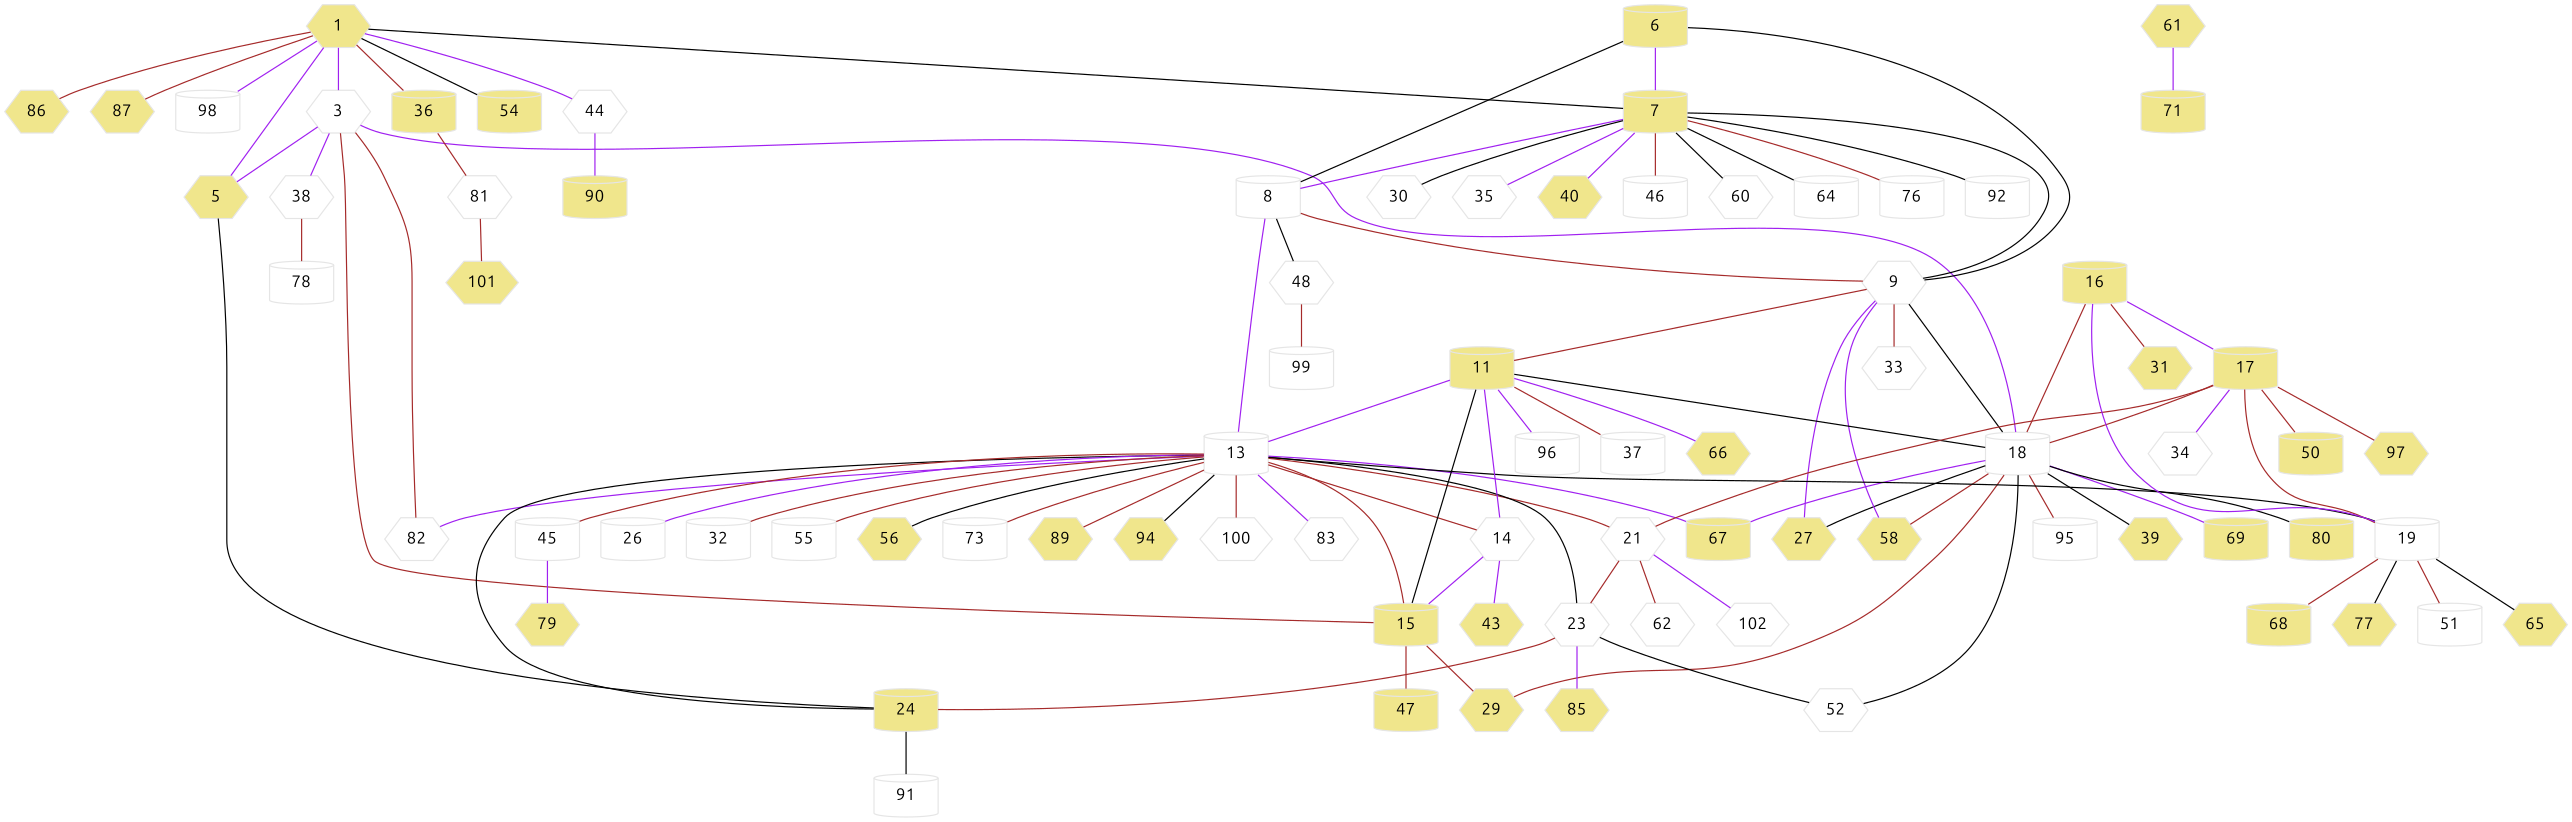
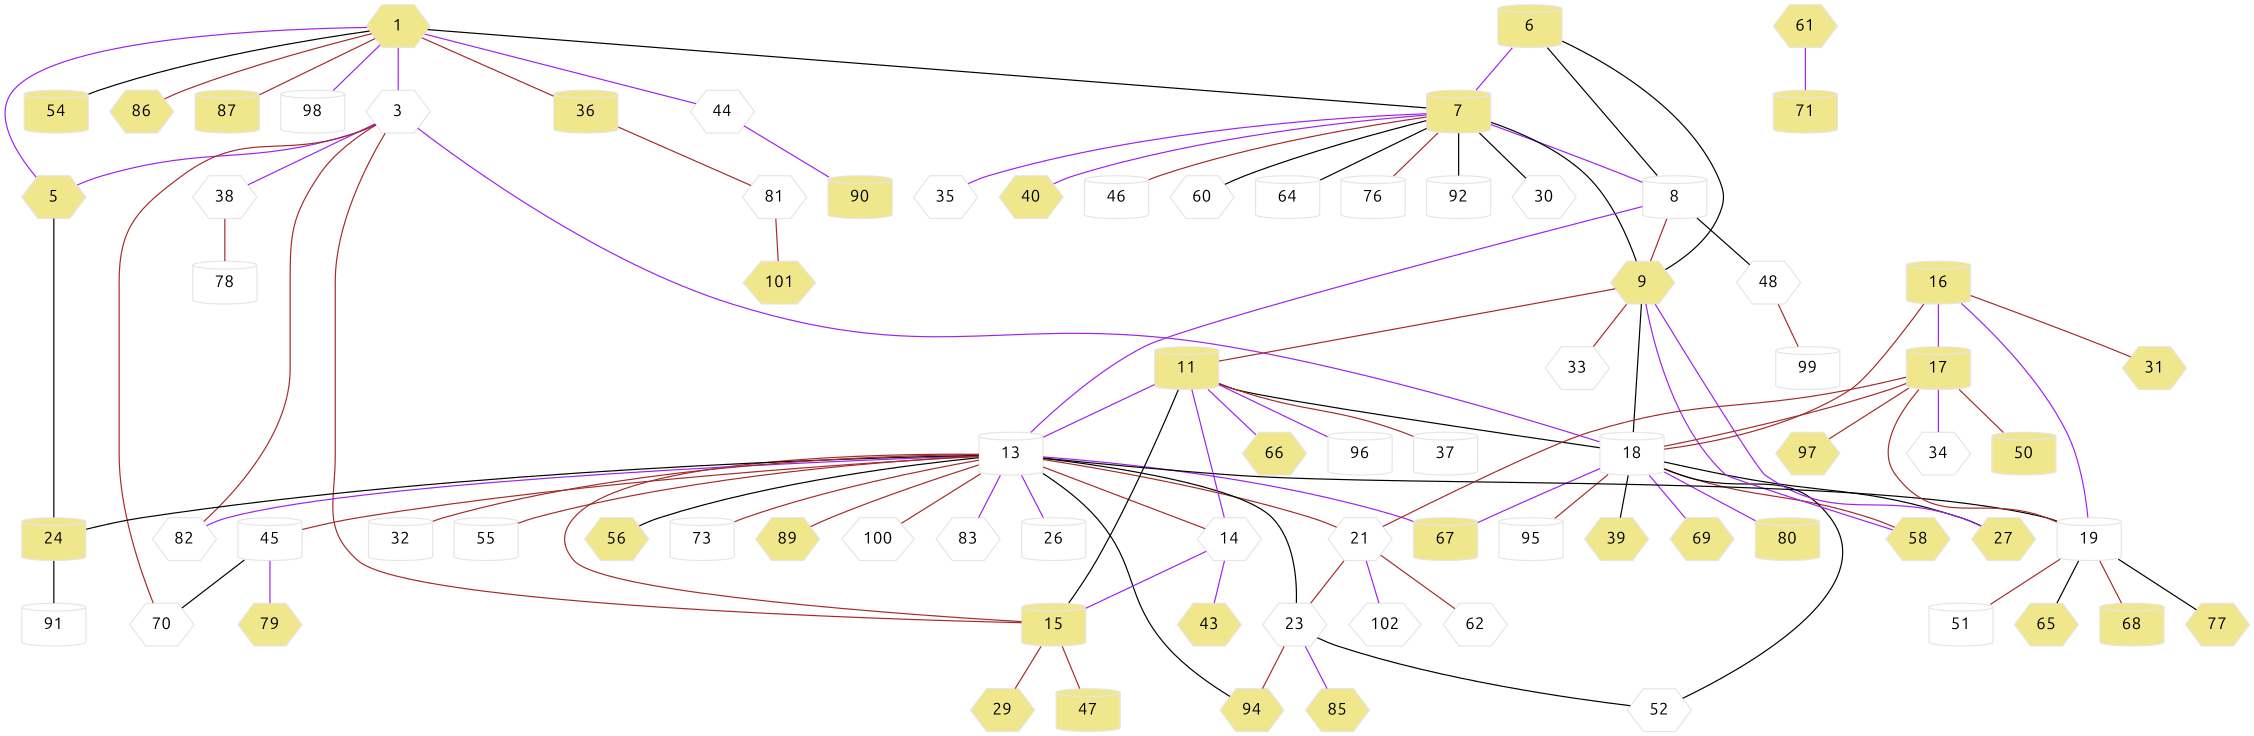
  graph {
    fontname=Ubuntu
    node [color=gray90 fillcolor=white fontname=Ubuntu shape=hexagon style=filled]
    edge [color=brown fontname=Ubuntu]
    1 [fillcolor=khaki super="+2"]
    3 [super="+4"]
    5 [fillcolor=khaki super="+49"]
    7 [fillcolor=khaki shape=cylinder super="+10"]
    36 [fillcolor=khaki shape=cylinder super="+59"]
    44
    54 [fillcolor=khaki shape=cylinder]
    86 [fillcolor=khaki]
-   87 [fillcolor=khaki]
+   87 [fillcolor=khaki shape=cylinder]
    98 [shape=cylinder]
    15 [fillcolor=khaki shape=cylinder]
    18 [shape=cylinder super="+20"]
    38
+   70
    82
    24 [fillcolor=khaki shape=cylinder super="+93"]
    8 [shape=cylinder super="+41"]
-   9 [super="+28"]
+   9 [fillcolor=khaki super="+28"]
    30
    35
    40 [fillcolor=khaki]
    46 [shape=cylinder]
    60
    64 [shape=cylinder]
    76 [shape=cylinder]
    92 [shape=cylinder]
    81
    90 [fillcolor=khaki shape=cylinder]
    29 [fillcolor=khaki]
    47 [fillcolor=khaki shape=cylinder]
    n31 [fillcolor=khaki label=27]
    58 [fillcolor=khaki]
    67 [fillcolor=khaki shape=cylinder]
    39 [fillcolor=khaki]
    52
-   69 [fillcolor=khaki shape=cylinder]
+   69 [fillcolor=khaki]
    80 [fillcolor=khaki shape=cylinder]
    95 [shape=cylinder]
    78 [shape=cylinder]
    91 [shape=cylinder]
    6 [fillcolor=khaki shape=cylinder super="+53"]
    13 [shape=cylinder super="+22"]
    48
    11 [fillcolor=khaki shape=cylinder super="+12"]
    33
    83
    14
    19 [shape=cylinder super="+72"]
    21
    23 [super="+25"]
    26 [shape=cylinder]
    32 [shape=cylinder]
    45 [shape=cylinder]
    55 [shape=cylinder]
    56 [fillcolor=khaki super="+75"]
    73 [shape=cylinder]
    89 [fillcolor=khaki]
    94 [fillcolor=khaki]
    100
    99 [shape=cylinder]
    37 [shape=cylinder]
    66 [fillcolor=khaki]
    96 [shape=cylinder]
    43 [fillcolor=khaki super="+84"]
    51 [shape=cylinder super="+74"]
    65 [fillcolor=khaki super="+88"]
    68 [fillcolor=khaki shape=cylinder]
    77 [fillcolor=khaki]
    62
    102
    85 [fillcolor=khaki]
    79 [fillcolor=khaki]
    17 [fillcolor=khaki shape=cylinder super="+27"]
    34
    50 [fillcolor=khaki shape=cylinder]
    97 [fillcolor=khaki]
    16 [fillcolor=khaki shape=cylinder]
    31 [fillcolor=khaki]
    101 [fillcolor=khaki]
    61 [fillcolor=khaki super="+63"]
    71 [fillcolor=khaki shape=cylinder]
    1 -- 3 [color=purple weight=4]
    1 -- 5 [color=purple weight=2]
    1 -- 7 [color=black]
    1 -- 36
    1 -- 44 [color=purple]
    1 -- 54 [color=black]
    1 -- 86
    1 -- 87
    1 -- 98 [color=purple]
    3 -- 5 [color=purple weight=2]
    3 -- 15
    3 -- 18 [color=purple]
    3 -- 38 [color=purple]
+   3 -- 70
    3 -- 82
    5 -- 24 [color=black]
    7 -- 8 [color=purple weight=2]
    7 -- 9 [color=black weight=2]
    7 -- 30 [color=black]
    7 -- 35 [color=purple]
    7 -- 40 [color=purple]
    7 -- 46
    7 -- 60 [color=black]
    7 -- 64 [color=black]
    7 -- 76
    7 -- 92 [color=black]
    36 -- 81
    44 -- 90 [color=purple]
    15 -- 29
    15 -- 47
-   18 -- 29
    18 -- n31 [color=black]
    18 -- 58
    18 -- 67 [color=purple]
    18 -- 39 [color=black]
    18 -- 52 [color=black]
    18 -- 69 [color=purple]
-   18 -- 80 [color=black]
+   18 -- 80 [color=purple]
    18 -- 95
    38 -- 78
    24 -- 91 [color=black]
    8 -- 9
    8 -- 13 [color=purple]
    8 -- 48 [color=black]
    9 -- 18 [color=black]
    9 -- n31 [color=purple]
    9 -- 58 [color=purple]
    9 -- 11
    9 -- 33
    81 -- 101
    6 -- 7 [color=purple weight=2]
    6 -- 8 [color=black]
    6 -- 9 [color=black]
    13 -- 15
    13 -- 82 [color=purple]
    13 -- 24 [color=black]
    13 -- 67 [color=purple]
    13 -- 83 [color=purple]
    13 -- 14
    13 -- 19 [color=black]
    13 -- 21
    13 -- 23 [color=black weight=2]
    13 -- 26 [color=purple]
    13 -- 32
    13 -- 45
    13 -- 55
    13 -- 56 [color=black]
    13 -- 73
    13 -- 89
    13 -- 94 [color=black]
    13 -- 100
    48 -- 99
    11 -- 15 [color=black weight=2]
    11 -- 18 [color=black]
    11 -- 13 [color=purple weight=2]
    11 -- 14 [color=purple weight=2]
    11 -- 37
    11 -- 66 [color=purple]
    11 -- 96 [color=purple]
    14 -- 15 [color=purple]
    14 -- 43 [color=purple]
    19 -- 51
    19 -- 65 [color=black]
    19 -- 68
    19 -- 77 [color=black]
    21 -- 23 [weight=2]
    21 -- 62
    21 -- 102 [color=purple]
-   23 -- 24 [weight=2]
+   23 -- 94 [weight=2]
    23 -- 52 [color=black]
    23 -- 85 [color=purple]
+   45 -- 70 [color=black]
    45 -- 79 [color=purple]
    17 -- 18 [weight=2]
    17 -- 19
    17 -- 21
    17 -- 34 [color=purple]
    17 -- 50
    17 -- 97
    16 -- 18 [weight=2]
    16 -- 19 [color=purple]
    16 -- 17 [color=purple]
    16 -- 31
    61 -- 71 [color=purple]
  }
